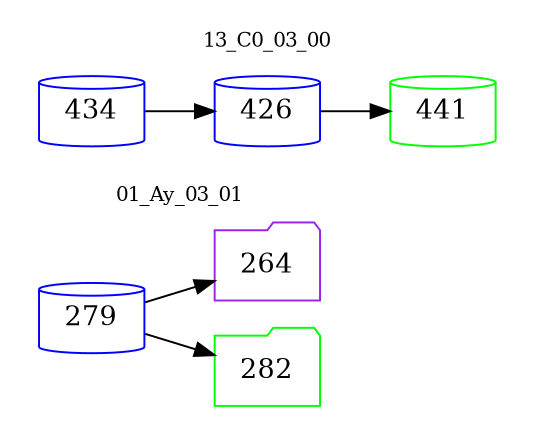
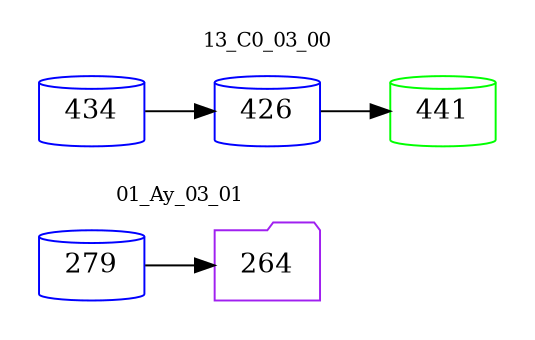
  digraph {
    rankdir=LR
    node [color=blue shape=cylinder]
    edge [color=black]
    n1 [label=279]
-   n2 [color=green label=282 shape=folder]
    n3 [color=purple label=264 shape=folder]
    n4 [label=426]
    n5 [label=434]
    n6 [color=green label=441]
    subgraph cluster_1 {
      color=white
      fontsize=10
      label="01_Ay_03_01"
      n1
-     n2
      n3
    }
    subgraph cluster_2 {
      color=white
      fontsize=10
      label="13_C0_03_00"
      n4
      n5
      n6
    }
-   n1 -> n2
    n1 -> n3
    n4 -> n6
    n5 -> n4
  }
